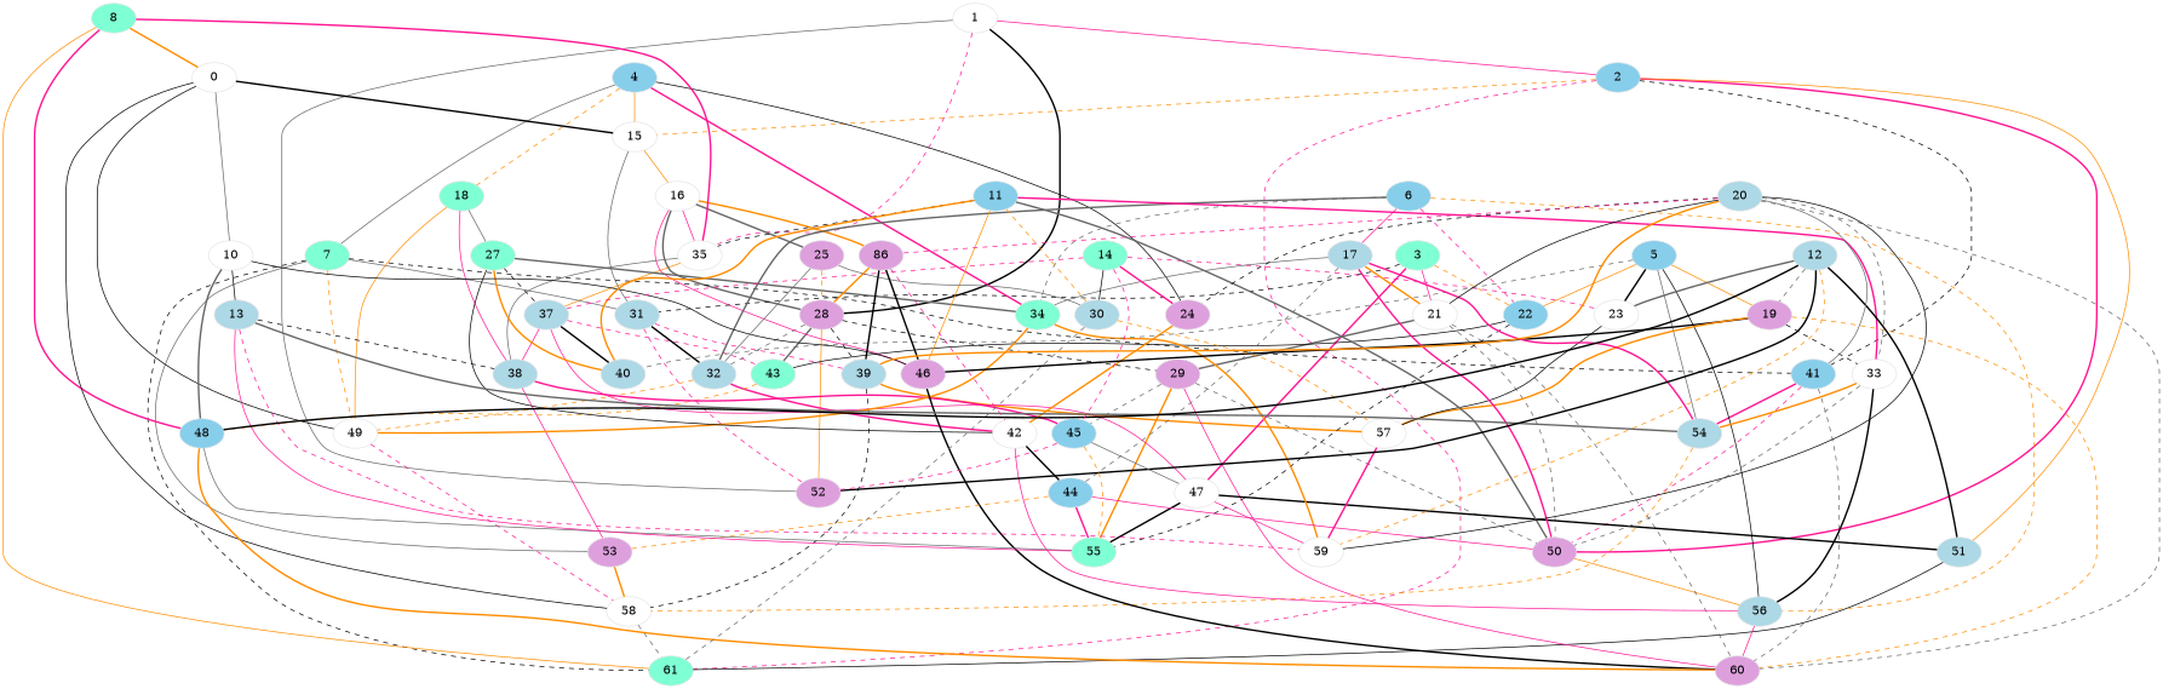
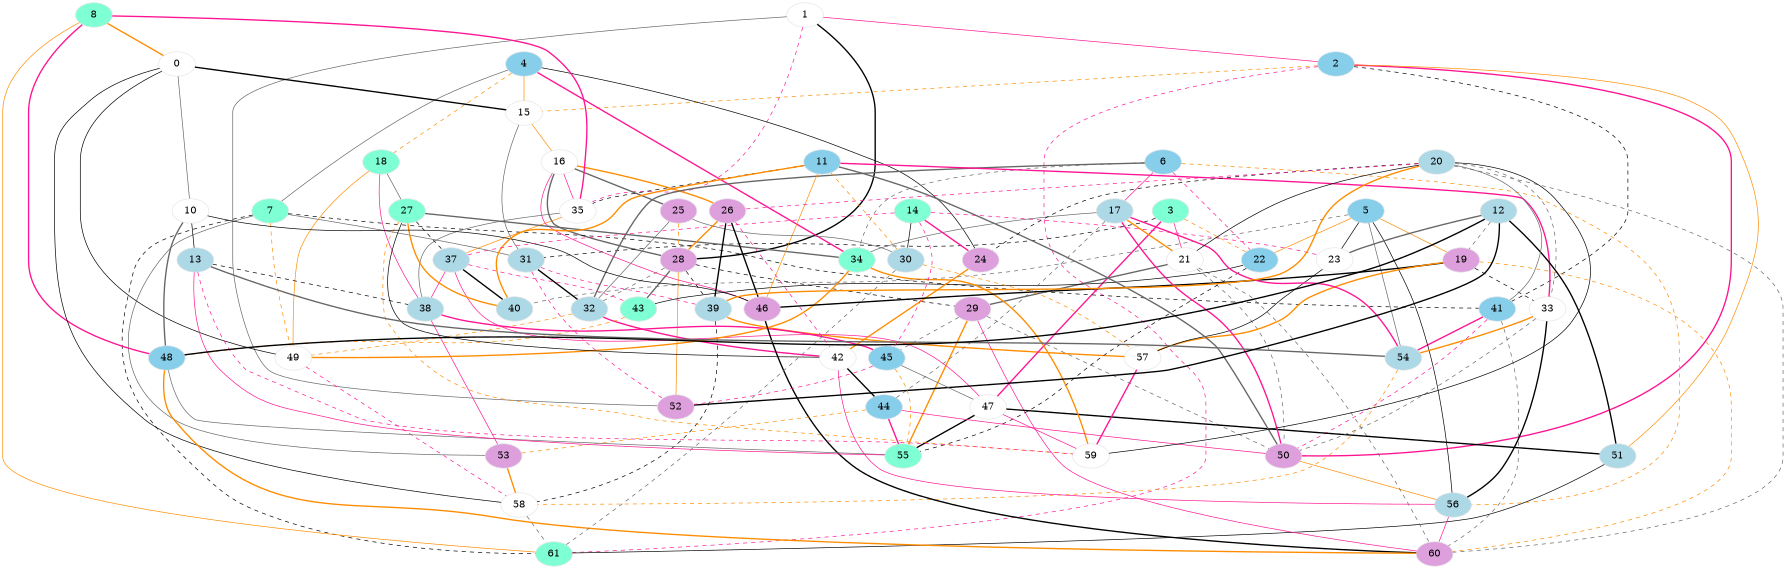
  graph {
    node [color=gray90 fillcolor=white style=filled]
    edge [color=deeppink style=dashed weight=1.0]
    2 [fillcolor=skyblue]
    1
    28 [fillcolor=plum]
    35
    52 [fillcolor=plum]
    15
    41 [fillcolor=skyblue]
    50 [fillcolor=plum]
    51 [fillcolor=lightblue]
    61 [fillcolor=aquamarine]
    32 [fillcolor=lightblue]
    39 [fillcolor=lightblue]
    29 [fillcolor=plum]
    43 [fillcolor=aquamarine]
    38 [fillcolor=lightblue]
    37 [fillcolor=lightblue]
    31 [fillcolor=lightblue]
    16
    54 [fillcolor=lightblue]
    60 [fillcolor=plum]
    56 [fillcolor=lightblue]
    3 [fillcolor=aquamarine]
    21
    22 [fillcolor=skyblue]
    47
    55 [fillcolor=aquamarine]
    59
    4 [fillcolor=skyblue]
    7 [fillcolor=aquamarine]
    18 [fillcolor=aquamarine]
    24 [fillcolor=plum]
    34 [fillcolor=aquamarine]
    49
    53 [fillcolor=plum]
    27 [fillcolor=aquamarine]
    42
    5 [fillcolor=skyblue]
    19 [fillcolor=plum]
    23
    40 [fillcolor=lightblue]
    46 [fillcolor=plum]
    33
    57
    58
    6 [fillcolor=skyblue]
    17 [fillcolor=lightblue]
    44 [fillcolor=skyblue]
    8 [fillcolor=aquamarine]
    n49 [label=0]
    48 [fillcolor=skyblue]
    10
    13 [fillcolor=lightblue]
    11 [fillcolor=skyblue]
    30 [fillcolor=lightblue]
    12 [fillcolor=lightblue]
    45 [fillcolor=skyblue]
    14 [fillcolor=aquamarine]
    25 [fillcolor=plum]
-   26 [fillcolor=plum label=86]
+   26 [fillcolor=plum]
    20 [fillcolor=lightblue]
    2 -- 15 [color=darkorange]
    2 -- 41 [color=black]
    2 -- 50 [style=bold]
    2 -- 51 [color=darkorange style=solid]
    2 -- 61
    1 -- 2 [style=solid]
    1 -- 28 [color=black style=bold]
    1 -- 35
    1 -- 52 [color=gray40 style=solid]
    28 -- 52 [color=darkorange style=solid]
    28 -- 32 [color=gray40]
    28 -- 39 [color=black]
    28 -- 29 [color=black]
    28 -- 43 [color=gray40 style=bold]
    35 -- 38 [color=gray40 style=solid]
    35 -- 37 [color=darkorange style=solid]
    15 -- 31 [color=gray40 style=solid]
    15 -- 16 [color=darkorange style=solid]
    41 -- 50
    41 -- 54 [style=bold]
    41 -- 60 [color=gray40]
    50 -- 56 [color=darkorange style=solid]
    51 -- 61 [color=black style=solid]
    32 -- 49 [color=darkorange]
    32 -- 42 [style=bold]
    39 -- 57 [color=darkorange style=bold]
    39 -- 58 [color=black]
    29 -- 50 [color=gray40]
    29 -- 60 [style=solid]
    29 -- 55 [color=darkorange style=bold]
    29 -- 45 [color=gray40]
    43 -- 48 [color=darkorange]
    38 -- 53 [style=solid]
    38 -- 45 [style=bold]
    37 -- 43
    37 -- 38 [style=solid]
    37 -- 47 [style=solid]
    37 -- 40 [color=black style=bold]
    31 -- 52
    31 -- 32 [color=black style=bold]
    31 -- 39
    16 -- 28 [color=gray40 style=bold]
    16 -- 35 [style=solid]
    16 -- 46 [style=solid]
    16 -- 25 [color=gray40 style=bold]
    16 -- 26 [color=darkorange style=bold]
    54 -- 58 [color=darkorange]
    56 -- 60 [style=solid]
    3 -- 31 [color=black]
    3 -- 21 [style=solid]
    3 -- 22 [color=darkorange]
    3 -- 47 [style=bold]
    21 -- 50 [color=gray40]
    21 -- 29 [color=gray40 style=bold]
    21 -- 60 [color=gray40]
    22 -- 43 [color=black style=solid]
    22 -- 55 [color=black]
    47 -- 51 [color=black style=bold]
    47 -- 55 [color=black style=bold]
    47 -- 59 [style=solid]
    4 -- 15 [color=darkorange style=solid weight=2.0]
    4 -- 7 [color=gray40 style=solid]
    4 -- 18 [color=darkorange]
    4 -- 24 [color=black style=solid]
    4 -- 34 [style=bold]
    7 -- 41 [color=black]
    7 -- 61 [color=black]
    7 -- 31 [color=gray40 style=solid]
    7 -- 49 [color=darkorange]
    7 -- 53 [color=gray40 style=solid]
    18 -- 38 [style=solid]
    18 -- 49 [color=darkorange style=solid]
    18 -- 27 [color=gray40 style=solid]
    24 -- 42 [color=darkorange style=bold]
    34 -- 59 [color=darkorange style=bold]
    34 -- 49 [color=darkorange style=bold]
    49 -- 58
    53 -- 58 [color=darkorange style=bold]
    27 -- 37 [color=black]
-   12 -- 59 [color=darkorange]
+   27 -- 59 [color=darkorange]
    27 -- 34 [color=gray40 style=bold]
    27 -- 42 [color=black style=solid]
    27 -- 40 [color=darkorange style=bold]
    42 -- 56 [style=solid]
    42 -- 44 [color=black style=bold]
    5 -- 54 [color=gray40 style=solid]
    5 -- 56 [color=black style=solid]
    5 -- 22 [color=darkorange style=solid]
    5 -- 19 [color=darkorange style=solid]
-   5 -- 23 [color=black style=bold]
+   5 -- 23 [color=black style=solid]
    5 -- 40 [color=gray40]
    19 -- 60 [color=darkorange]
    19 -- 46 [color=black style=bold]
    19 -- 33 [color=black]
    19 -- 57 [color=darkorange style=bold]
    23 -- 57 [color=black style=solid]
    46 -- 60 [color=black style=bold]
    33 -- 50 [color=gray40]
    33 -- 54 [color=darkorange style=bold]
    33 -- 56 [color=black style=bold]
    57 -- 59 [style=bold]
    58 -- 61 [color=gray40]
    6 -- 32 [color=gray40 style=bold]
    6 -- 56 [color=darkorange]
    6 -- 22 [weight=2.0]
    6 -- 34 [color=gray40]
    6 -- 17 [style=solid]
    17 -- 50 [style=bold]
    17 -- 54 [style=bold]
    17 -- 21 [color=darkorange style=bold]
    17 -- 34 [color=gray40 style=solid]
    17 -- 44 [color=gray40]
    44 -- 50 [style=solid]
    44 -- 55 [style=bold weight=2.0]
    44 -- 53 [color=darkorange]
    8 -- 35 [style=bold]
    8 -- 61 [color=darkorange style=solid]
    8 -- n49 [color=darkorange style=bold]
    8 -- 48 [style=bold]
    n49 -- 15 [color=black style=bold]
    n49 -- 49 [color=black style=solid]
    n49 -- 58 [color=black style=solid]
    n49 -- 10 [color=gray40 style=solid weight=2.0]
    48 -- 60 [color=darkorange style=bold]
    48 -- 55 [color=gray40 style=solid]
    10 -- 46 [color=black style=solid]
    10 -- 48 [color=gray40 style=bold]
    10 -- 13 [color=black style=solid weight=2.0]
    13 -- 38 [color=black]
    13 -- 54 [color=gray40 style=bold]
    13 -- 55 [style=solid]
    13 -- 59
    11 -- 35 [color=black]
    11 -- 50 [color=gray40 style=bold]
    11 -- 40 [color=darkorange style=bold]
    11 -- 46 [color=darkorange style=solid]
    11 -- 33 [style=bold]
    11 -- 30 [color=darkorange]
    30 -- 61 [color=gray40]
    30 -- 57 [color=darkorange]
    12 -- 52 [color=black style=bold weight=2.0]
    12 -- 51 [color=black style=bold]
    12 -- 19 [color=gray40]
    12 -- 23 [color=gray40 style=bold]
    12 -- 48 [color=black style=bold]
    45 -- 52
    45 -- 47 [color=gray40 style=solid]
    45 -- 55 [color=darkorange]
    14 -- 37 [weight=2.0]
    14 -- 24 [style=bold]
    14 -- 23
    14 -- 30 [color=black style=solid]
    14 -- 45
    25 -- 28 [color=darkorange weight=2.0]
    25 -- 32 [color=gray40 style=solid]
    25 -- 30 [color=gray40 style=solid weight=2.0]
    26 -- 28 [color=darkorange style=bold]
    26 -- 39 [color=black style=bold]
    26 -- 42
    26 -- 46 [color=black style=bold]
    20 -- 41 [color=gray40 style=solid]
    20 -- 39 [color=darkorange style=bold]
    20 -- 60 [color=gray40]
    20 -- 21 [color=black style=solid]
    20 -- 59 [color=black style=solid]
    20 -- 24 [color=black]
    20 -- 33 [color=gray40]
    20 -- 26
  }
